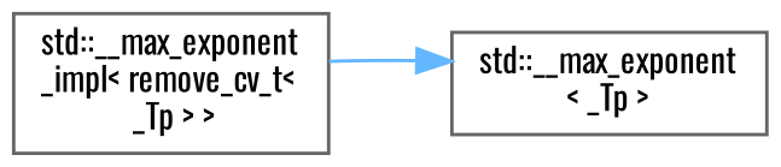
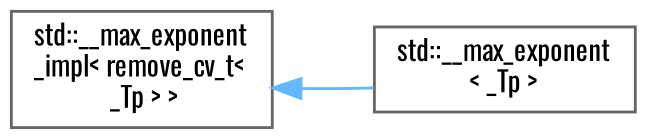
  digraph {
    rankdir=LR
    fontname=Oswald
    node [color=grey40 fillcolor=white fontname=Oswald fontsize=10 shape=box style=filled]
    n1 [height=0.2 label="std::__max_exponent\l_impl\< remove_cv_t\<\l _Tp \> \>" width=0.4]
    n2 [height=0.2 label="std::__max_exponent\l\< _Tp \>" width=0.4]
-   n2 -> n1 [color=steelblue1 dir=back fontname=Oswald fontsize=10 labelfontname=Helvetica labelfontsize=10 style=solid]
+   n1 -> n2 [color=steelblue1 dir=back fontname=Oswald fontsize=10 labelfontname=Helvetica labelfontsize=10 style=solid]
  }
